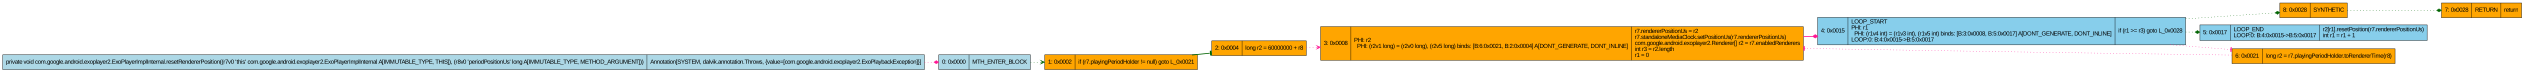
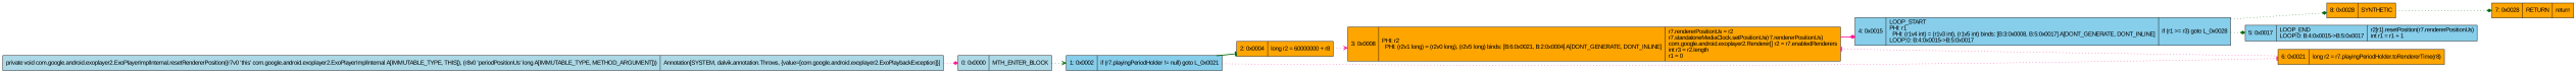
  digraph {
    fontname="Liberation Sans"
    rankdir=LR
    node [fillcolor=orange fontname="Liberation Sans" shape=record style=filled]
    edge [arrowhead=diamond color=darkgreen fontname="Liberation Sans" style=dotted]
    n1 [fillcolor=lightblue label="{0\:\ 0x0000|MTH_ENTER_BLOCK\l}"]
-   n2 [label="{1\:\ 0x0002|if (r7.playingPeriodHolder != null) goto L_0x0021\l}"]
+   n2 [fillcolor=skyblue label="{1\:\ 0x0002|if (r7.playingPeriodHolder != null) goto L_0x0021\l}"]
    n3 [label="{2\:\ 0x0004|long r2 = 60000000 + r8\l}"]
    n4 [label="{6\:\ 0x0021|long r2 = r7.playingPeriodHolder.toRendererTime(r8)\l}"]
    n5 [label="{3\:\ 0x0008|PHI: r2 \l  PHI: (r2v1 long) = (r2v0 long), (r2v5 long) binds: [B:6:0x0021, B:2:0x0004] A[DONT_GENERATE, DONT_INLINE]\l|r7.rendererPositionUs = r2\lr7.standaloneMediaClock.setPositionUs(r7.rendererPositionUs)\lcom.google.android.exoplayer2.Renderer[] r2 = r7.enabledRenderers\lint r3 = r2.length\lr1 = 0\l}"]
    n6 [fillcolor=skyblue label="{4\:\ 0x0015|LOOP_START\lPHI: r1 \l  PHI: (r1v4 int) = (r1v3 int), (r1v5 int) binds: [B:3:0x0008, B:5:0x0017] A[DONT_GENERATE, DONT_INLINE]\lLOOP:0: B:4:0x0015\-\>B:5:0x0017\l|if (r1 \>= r3) goto L_0x0028\l}"]
    n7 [fillcolor=skyblue label="{5\:\ 0x0017|LOOP_END\lLOOP:0: B:4:0x0015\-\>B:5:0x0017\l|r2[r1].resetPosition(r7.rendererPositionUs)\lint r1 = r1 + 1\l}"]
    n8 [label="{8\:\ 0x0028|SYNTHETIC\l}"]
    n9 [label="{7\:\ 0x0028|RETURN\l|return\l}"]
    n10 [fillcolor=lightblue label="{private void com.google.android.exoplayer2.ExoPlayerImplInternal.resetRendererPosition((r7v0 'this' com.google.android.exoplayer2.ExoPlayerImplInternal A[IMMUTABLE_TYPE, THIS]), (r8v0 'periodPositionUs' long A[IMMUTABLE_TYPE, METHOD_ARGUMENT]))  | Annotation[SYSTEM, dalvik.annotation.Throws, \{value=[com.google.android.exoplayer2.ExoPlaybackException]\}]\l}"]
    n1 -> n2 [arrowhead=vee]
    n2 -> n3 [arrowhead=tee style=bold]
-   n6 -> n4 [arrowhead=tee color=deeppink]
+   n2 -> n4 [arrowhead=tee color=deeppink]
    n3 -> n5 [arrowhead=vee color=deeppink]
    n4 -> n5 [arrowhead=tee color=deeppink]
    n5 -> n6 [color=deeppink style=bold]
    n6 -> n7
    n6 -> n8
    n8 -> n9
    n10 -> n1 [color=deeppink]
  }
